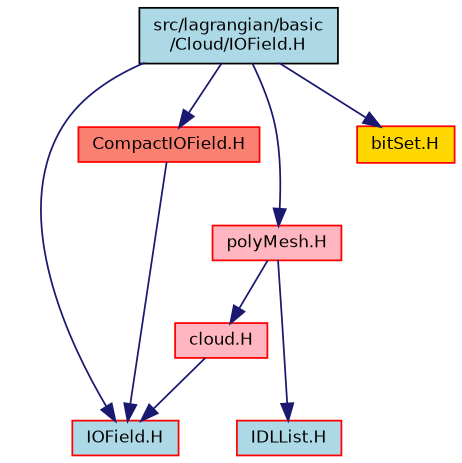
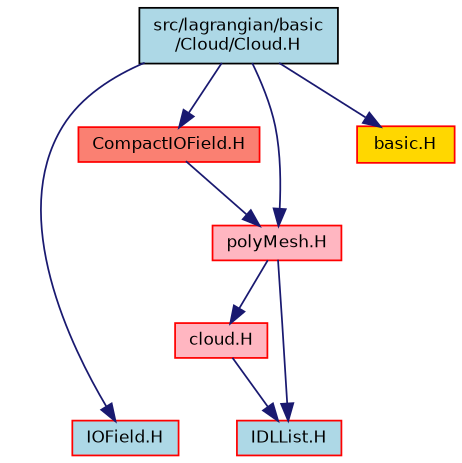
  digraph {
    node [color=red fillcolor=lightblue fontname=Helvetica fontsize=10 shape=record style=filled]
    edge [color=midnightblue fontname=Helvetica fontsize=10 labelfontname=Helvetica labelfontsize=10 style=solid]
-   n1 [color=black fontcolor=black height=0.2 label="src/lagrangian/basic\l/Cloud/IOField.H" width=0.4]
+   n1 [color=black fontcolor=black height=0.2 label="src/lagrangian/basic\l/Cloud/Cloud.H" width=0.4]
    n2 [height=0.2 label="IOField.H" width=0.4]
    n3 [fillcolor=salmon height=0.2 label="CompactIOField.H" width=0.4]
    n4 [fillcolor=lightpink height=0.2 label="polyMesh.H" width=0.4]
-   n5 [fillcolor=gold height=0.2 label="bitSet.H" width=0.4]
+   n5 [fillcolor=gold height=0.2 label="basic.H" width=0.4]
    n6 [fillcolor=lightpink height=0.2 label="cloud.H" width=0.4]
    n7 [height=0.2 label="IDLList.H" width=0.4]
    n1 -> n2
    n1 -> n3
    n1 -> n4
    n1 -> n5
-   n3 -> n2
+   n3 -> n4
    n4 -> n6
    n4 -> n7
-   n6 -> n2
+   n6 -> n7
  }
